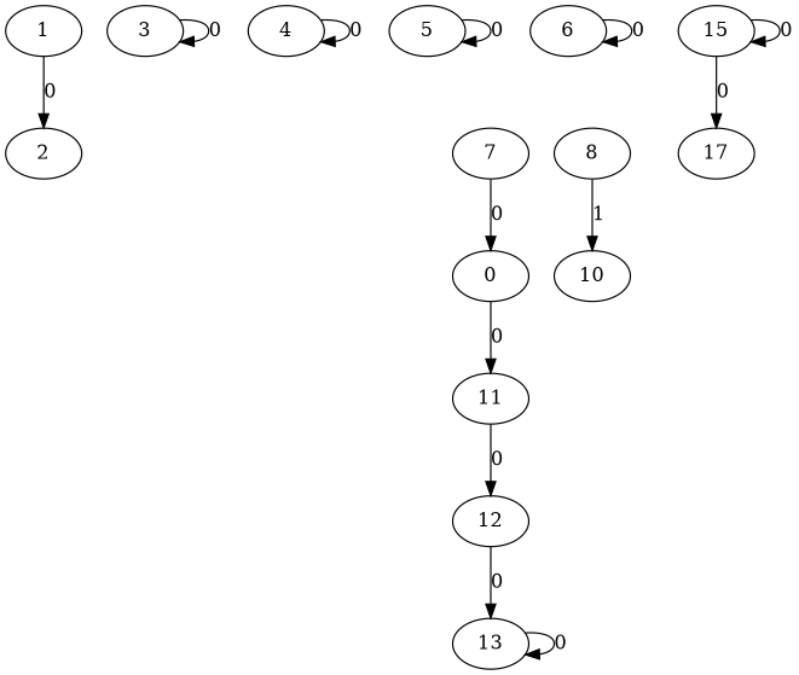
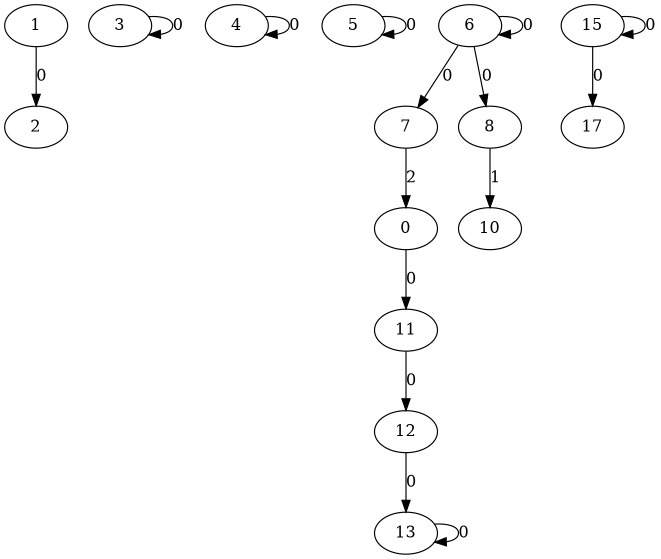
  strict digraph {
    1
    2
    3
    4
    5
    6
    7
    8
    n9 [label=0]
    10
    11
    12
    13
    15
    n15 [label=17]
    1 -> 2 [label=0]
    3 -> 3 [label=0]
    4 -> 4 [label=0]
    5 -> 5 [label=0]
    6 -> 6 [label=0]
-   7 -> n9 [label=0]
+   6 -> 7 [label=0]
+   6 -> 8 [label=0]
+   7 -> n9 [label=2]
    8 -> 10 [label=1]
    n9 -> 11 [label=0]
    11 -> 12 [label=0]
    12 -> 13 [label=0]
    13 -> 13 [label=0]
    15 -> 15 [label=0]
    15 -> n15 [label=0]
  }
